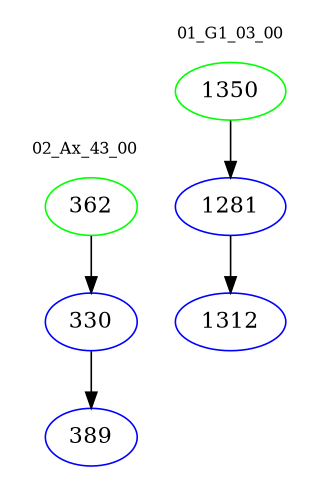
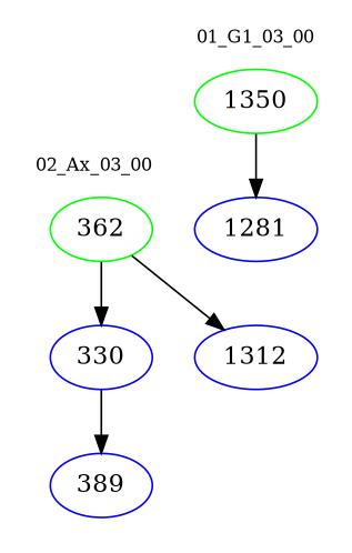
  digraph {
    node [color=blue]
    edge [color=black]
    n1 [color=green label=362]
    n2 [label=330]
    n3 [label=389]
    n4 [color=green label=1350]
    n5 [label=1281]
    n6 [label=1312]
    subgraph cluster_1 {
      color=white
      fontsize=10
-     label="02_Ax_43_00"
+     label="02_Ax_03_00"
      n1
      n2
      n3
    }
    subgraph cluster_2 {
      color=white
      fontsize=10
      label="01_G1_03_00"
      n4
      n5
      n6
    }
    n1 -> n2
    n2 -> n3
    n4 -> n5
-   n5 -> n6
+   n1 -> n6
  }
